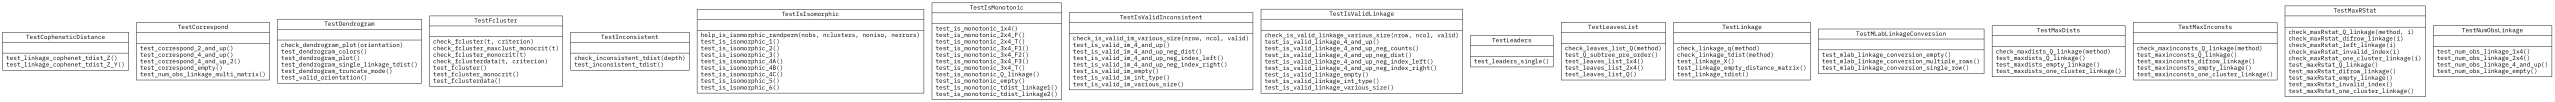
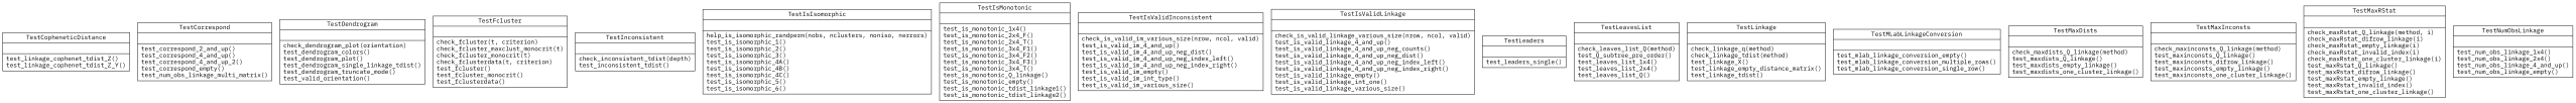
  digraph {
    rankdir=BT
    fontname="IBM Plex Mono"
    node [color=black fontcolor=black shape=record style=solid fontname="IBM Plex Mono"]
    n1 [label=<{TestCopheneticDistance|<br ALIGN="LEFT"/>|test_linkage_cophenet_tdist_Z()<br ALIGN="LEFT"/>test_linkage_cophenet_tdist_Z_Y()<br ALIGN="LEFT"/>}>]
    n2 [label=<{TestCorrespond|<br ALIGN="LEFT"/>|test_correspond_2_and_up()<br ALIGN="LEFT"/>test_correspond_4_and_up()<br ALIGN="LEFT"/>test_correspond_4_and_up_2()<br ALIGN="LEFT"/>test_correspond_empty()<br ALIGN="LEFT"/>test_num_obs_linkage_multi_matrix()<br ALIGN="LEFT"/>}>]
    n3 [label=<{TestDendrogram|<br ALIGN="LEFT"/>|check_dendrogram_plot(orientation)<br ALIGN="LEFT"/>test_dendrogram_colors()<br ALIGN="LEFT"/>test_dendrogram_plot()<br ALIGN="LEFT"/>test_dendrogram_single_linkage_tdist()<br ALIGN="LEFT"/>test_dendrogram_truncate_mode()<br ALIGN="LEFT"/>test_valid_orientation()<br ALIGN="LEFT"/>}>]
    n4 [label=<{TestFcluster|<br ALIGN="LEFT"/>|check_fcluster(t, criterion)<br ALIGN="LEFT"/>check_fcluster_maxclust_monocrit(t)<br ALIGN="LEFT"/>check_fcluster_monocrit(t)<br ALIGN="LEFT"/>check_fclusterdata(t, criterion)<br ALIGN="LEFT"/>test_fcluster()<br ALIGN="LEFT"/>test_fcluster_monocrit()<br ALIGN="LEFT"/>test_fclusterdata()<br ALIGN="LEFT"/>}>]
    n5 [label=<{TestInconsistent|<br ALIGN="LEFT"/>|check_inconsistent_tdist(depth)<br ALIGN="LEFT"/>test_inconsistent_tdist()<br ALIGN="LEFT"/>}>]
    n6 [label=<{TestIsIsomorphic|<br ALIGN="LEFT"/>|help_is_isomorphic_randperm(nobs, nclusters, noniso, nerrors)<br ALIGN="LEFT"/>test_is_isomorphic_1()<br ALIGN="LEFT"/>test_is_isomorphic_2()<br ALIGN="LEFT"/>test_is_isomorphic_3()<br ALIGN="LEFT"/>test_is_isomorphic_4A()<br ALIGN="LEFT"/>test_is_isomorphic_4B()<br ALIGN="LEFT"/>test_is_isomorphic_4C()<br ALIGN="LEFT"/>test_is_isomorphic_5()<br ALIGN="LEFT"/>test_is_isomorphic_6()<br ALIGN="LEFT"/>}>]
    n7 [label=<{TestIsMonotonic|<br ALIGN="LEFT"/>|test_is_monotonic_1x4()<br ALIGN="LEFT"/>test_is_monotonic_2x4_F()<br ALIGN="LEFT"/>test_is_monotonic_2x4_T()<br ALIGN="LEFT"/>test_is_monotonic_3x4_F1()<br ALIGN="LEFT"/>test_is_monotonic_3x4_F2()<br ALIGN="LEFT"/>test_is_monotonic_3x4_F3()<br ALIGN="LEFT"/>test_is_monotonic_3x4_T()<br ALIGN="LEFT"/>test_is_monotonic_Q_linkage()<br ALIGN="LEFT"/>test_is_monotonic_empty()<br ALIGN="LEFT"/>test_is_monotonic_tdist_linkage1()<br ALIGN="LEFT"/>test_is_monotonic_tdist_linkage2()<br ALIGN="LEFT"/>}>]
    n8 [label=<{TestIsValidInconsistent|<br ALIGN="LEFT"/>|check_is_valid_im_various_size(nrow, ncol, valid)<br ALIGN="LEFT"/>test_is_valid_im_4_and_up()<br ALIGN="LEFT"/>test_is_valid_im_4_and_up_neg_dist()<br ALIGN="LEFT"/>test_is_valid_im_4_and_up_neg_index_left()<br ALIGN="LEFT"/>test_is_valid_im_4_and_up_neg_index_right()<br ALIGN="LEFT"/>test_is_valid_im_empty()<br ALIGN="LEFT"/>test_is_valid_im_int_type()<br ALIGN="LEFT"/>test_is_valid_im_various_size()<br ALIGN="LEFT"/>}>]
-   n9 [label=<{TestIsValidLinkage|<br ALIGN="LEFT"/>|check_is_valid_linkage_various_size(nrow, ncol, valid)<br ALIGN="LEFT"/>test_is_valid_linkage_4_and_up()<br ALIGN="LEFT"/>test_is_valid_linkage_4_and_up_neg_counts()<br ALIGN="LEFT"/>test_is_valid_linkage_4_and_up_neg_dist()<br ALIGN="LEFT"/>test_is_valid_linkage_4_and_up_neg_index_left()<br ALIGN="LEFT"/>test_is_valid_linkage_4_and_up_neg_index_right()<br ALIGN="LEFT"/>test_is_valid_linkage_empty()<br ALIGN="LEFT"/>test_is_valid_linkage_int_type()<br ALIGN="LEFT"/>test_is_valid_linkage_various_size()<br ALIGN="LEFT"/>}>]
+   n9 [label=<{TestIsValidLinkage|<br ALIGN="LEFT"/>|check_is_valid_linkage_various_size(nrow, ncol, valid)<br ALIGN="LEFT"/>test_is_valid_linkage_4_and_up()<br ALIGN="LEFT"/>test_is_valid_linkage_4_and_up_neg_counts()<br ALIGN="LEFT"/>test_is_valid_linkage_4_and_up_neg_dist()<br ALIGN="LEFT"/>test_is_valid_linkage_4_and_up_neg_index_left()<br ALIGN="LEFT"/>test_is_valid_linkage_4_and_up_neg_index_right()<br ALIGN="LEFT"/>test_is_valid_linkage_empty()<br ALIGN="LEFT"/>test_is_valid_linkage_int_one()<br ALIGN="LEFT"/>test_is_valid_linkage_various_size()<br ALIGN="LEFT"/>}>]
    n10 [label=<{TestLeaders|<br ALIGN="LEFT"/>|test_leaders_single()<br ALIGN="LEFT"/>}>]
    n11 [label=<{TestLeavesList|<br ALIGN="LEFT"/>|check_leaves_list_Q(method)<br ALIGN="LEFT"/>test_Q_subtree_pre_order()<br ALIGN="LEFT"/>test_leaves_list_1x4()<br ALIGN="LEFT"/>test_leaves_list_2x4()<br ALIGN="LEFT"/>test_leaves_list_Q()<br ALIGN="LEFT"/>}>]
    n12 [label=<{TestLinkage|<br ALIGN="LEFT"/>|check_linkage_q(method)<br ALIGN="LEFT"/>check_linkage_tdist(method)<br ALIGN="LEFT"/>test_linkage_X()<br ALIGN="LEFT"/>test_linkage_empty_distance_matrix()<br ALIGN="LEFT"/>test_linkage_tdist()<br ALIGN="LEFT"/>}>]
    n13 [label=<{TestMLabLinkageConversion|<br ALIGN="LEFT"/>|test_mlab_linkage_conversion_empty()<br ALIGN="LEFT"/>test_mlab_linkage_conversion_multiple_rows()<br ALIGN="LEFT"/>test_mlab_linkage_conversion_single_row()<br ALIGN="LEFT"/>}>]
    n14 [label=<{TestMaxDists|<br ALIGN="LEFT"/>|check_maxdists_Q_linkage(method)<br ALIGN="LEFT"/>test_maxdists_Q_linkage()<br ALIGN="LEFT"/>test_maxdists_empty_linkage()<br ALIGN="LEFT"/>test_maxdists_one_cluster_linkage()<br ALIGN="LEFT"/>}>]
    n15 [label=<{TestMaxInconsts|<br ALIGN="LEFT"/>|check_maxinconsts_Q_linkage(method)<br ALIGN="LEFT"/>test_maxinconsts_Q_linkage()<br ALIGN="LEFT"/>test_maxinconsts_difrow_linkage()<br ALIGN="LEFT"/>test_maxinconsts_empty_linkage()<br ALIGN="LEFT"/>test_maxinconsts_one_cluster_linkage()<br ALIGN="LEFT"/>}>]
-   n16 [label=<{TestMaxRStat|<br ALIGN="LEFT"/>|check_maxRstat_Q_linkage(method, i)<br ALIGN="LEFT"/>check_maxRstat_difrow_linkage(i)<br ALIGN="LEFT"/>check_maxRstat_left_linkage(i)<br ALIGN="LEFT"/>check_maxRstat_invalid_index(i)<br ALIGN="LEFT"/>check_maxRstat_one_cluster_linkage(i)<br ALIGN="LEFT"/>test_maxRstat_Q_linkage()<br ALIGN="LEFT"/>test_maxRstat_difrow_linkage()<br ALIGN="LEFT"/>test_maxRstat_empty_linkage()<br ALIGN="LEFT"/>test_maxRstat_invalid_index()<br ALIGN="LEFT"/>test_maxRstat_one_cluster_linkage()<br ALIGN="LEFT"/>}>]
+   n16 [label=<{TestMaxRStat|<br ALIGN="LEFT"/>|check_maxRstat_Q_linkage(method, i)<br ALIGN="LEFT"/>check_maxRstat_difrow_linkage(i)<br ALIGN="LEFT"/>check_maxRstat_empty_linkage(i)<br ALIGN="LEFT"/>check_maxRstat_invalid_index(i)<br ALIGN="LEFT"/>check_maxRstat_one_cluster_linkage(i)<br ALIGN="LEFT"/>test_maxRstat_Q_linkage()<br ALIGN="LEFT"/>test_maxRstat_difrow_linkage()<br ALIGN="LEFT"/>test_maxRstat_empty_linkage()<br ALIGN="LEFT"/>test_maxRstat_invalid_index()<br ALIGN="LEFT"/>test_maxRstat_one_cluster_linkage()<br ALIGN="LEFT"/>}>]
    n17 [label=<{TestNumObsLinkage|<br ALIGN="LEFT"/>|test_num_obs_linkage_1x4()<br ALIGN="LEFT"/>test_num_obs_linkage_2x4()<br ALIGN="LEFT"/>test_num_obs_linkage_4_and_up()<br ALIGN="LEFT"/>test_num_obs_linkage_empty()<br ALIGN="LEFT"/>}>]
  }
